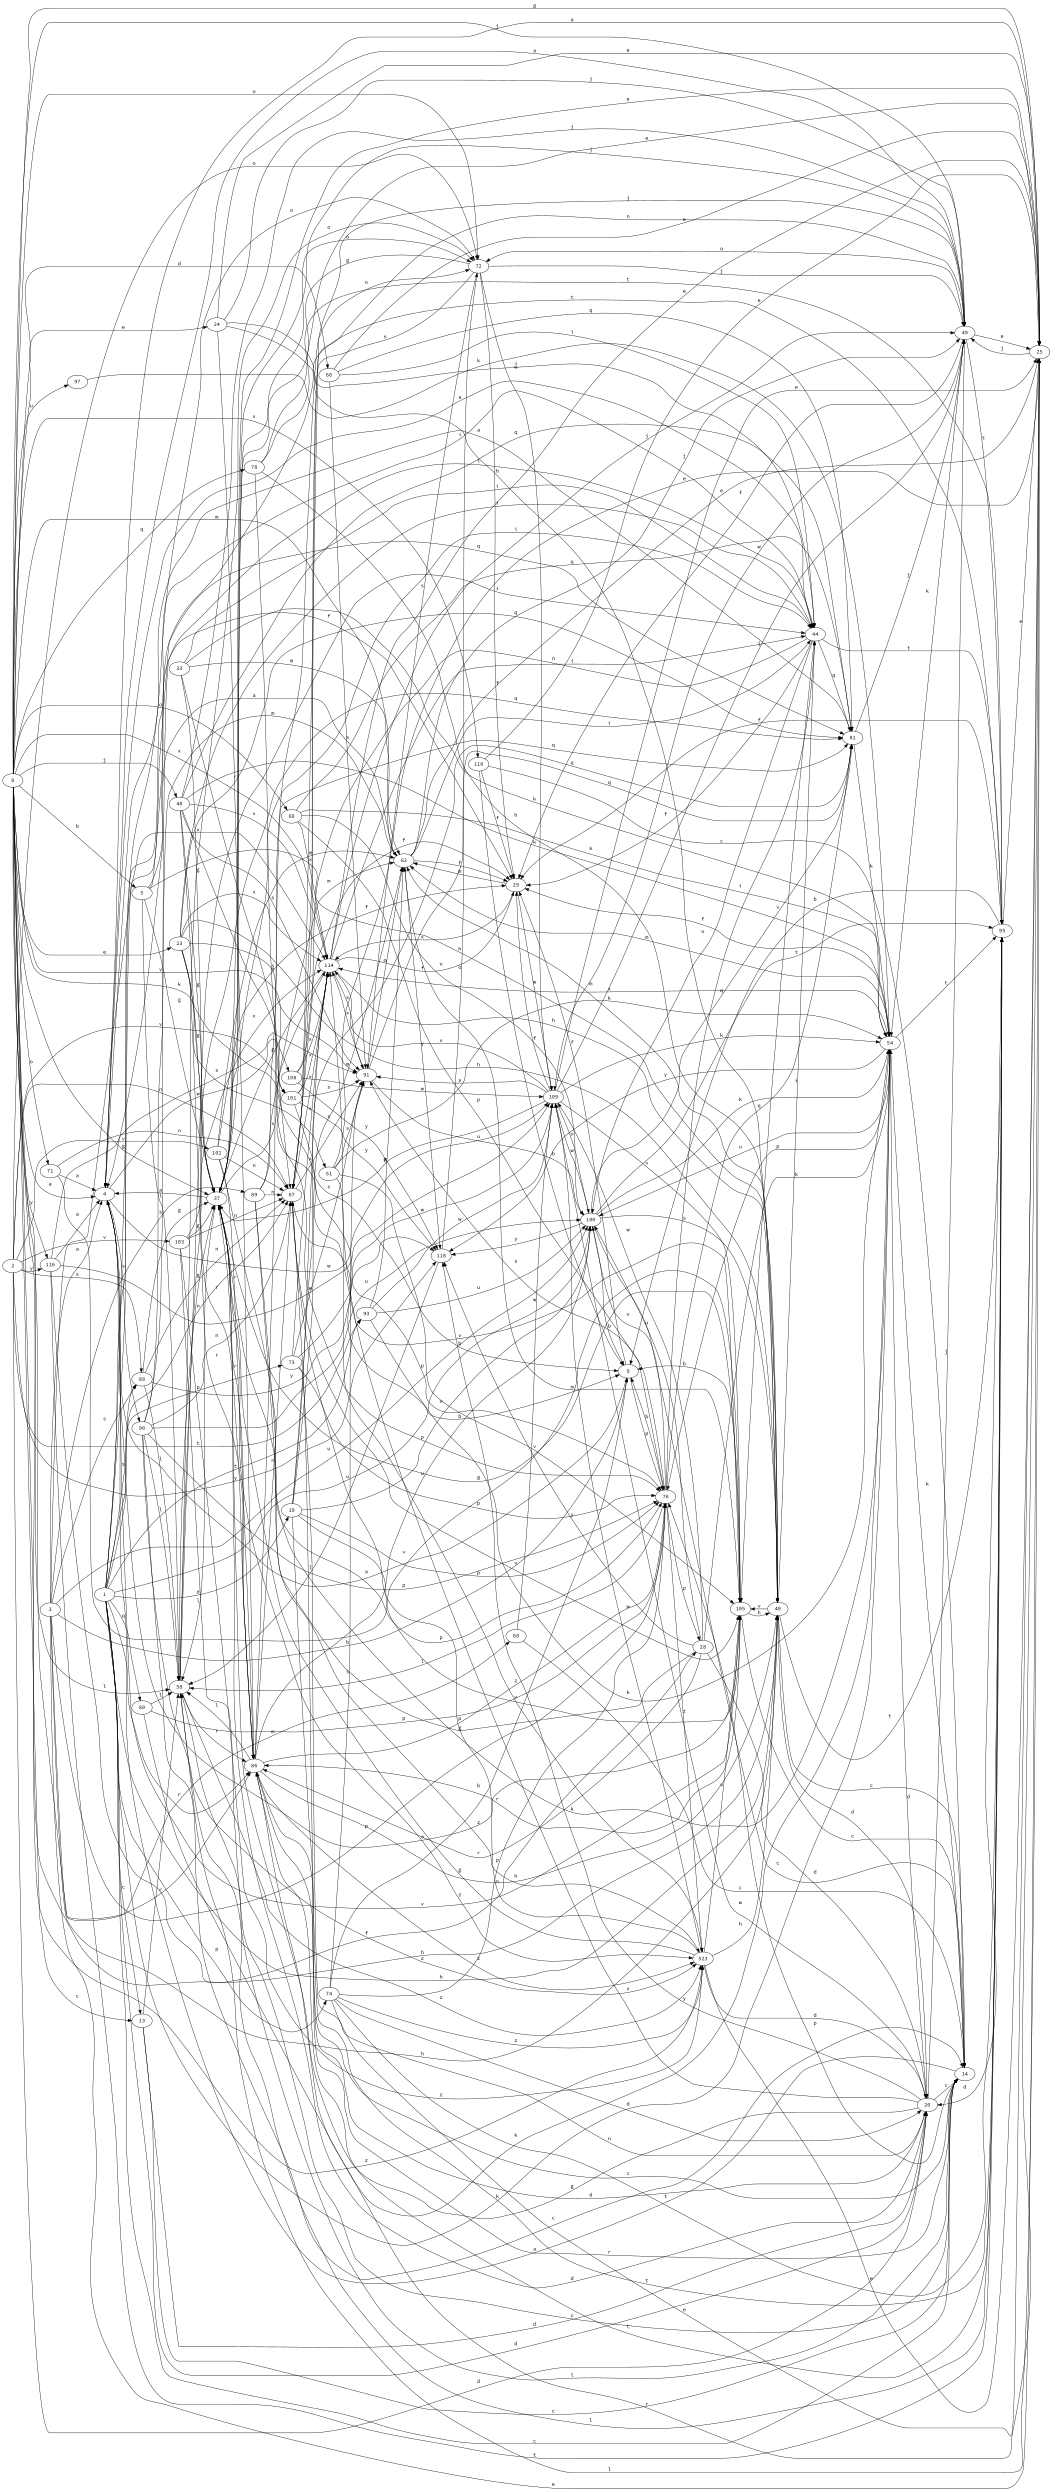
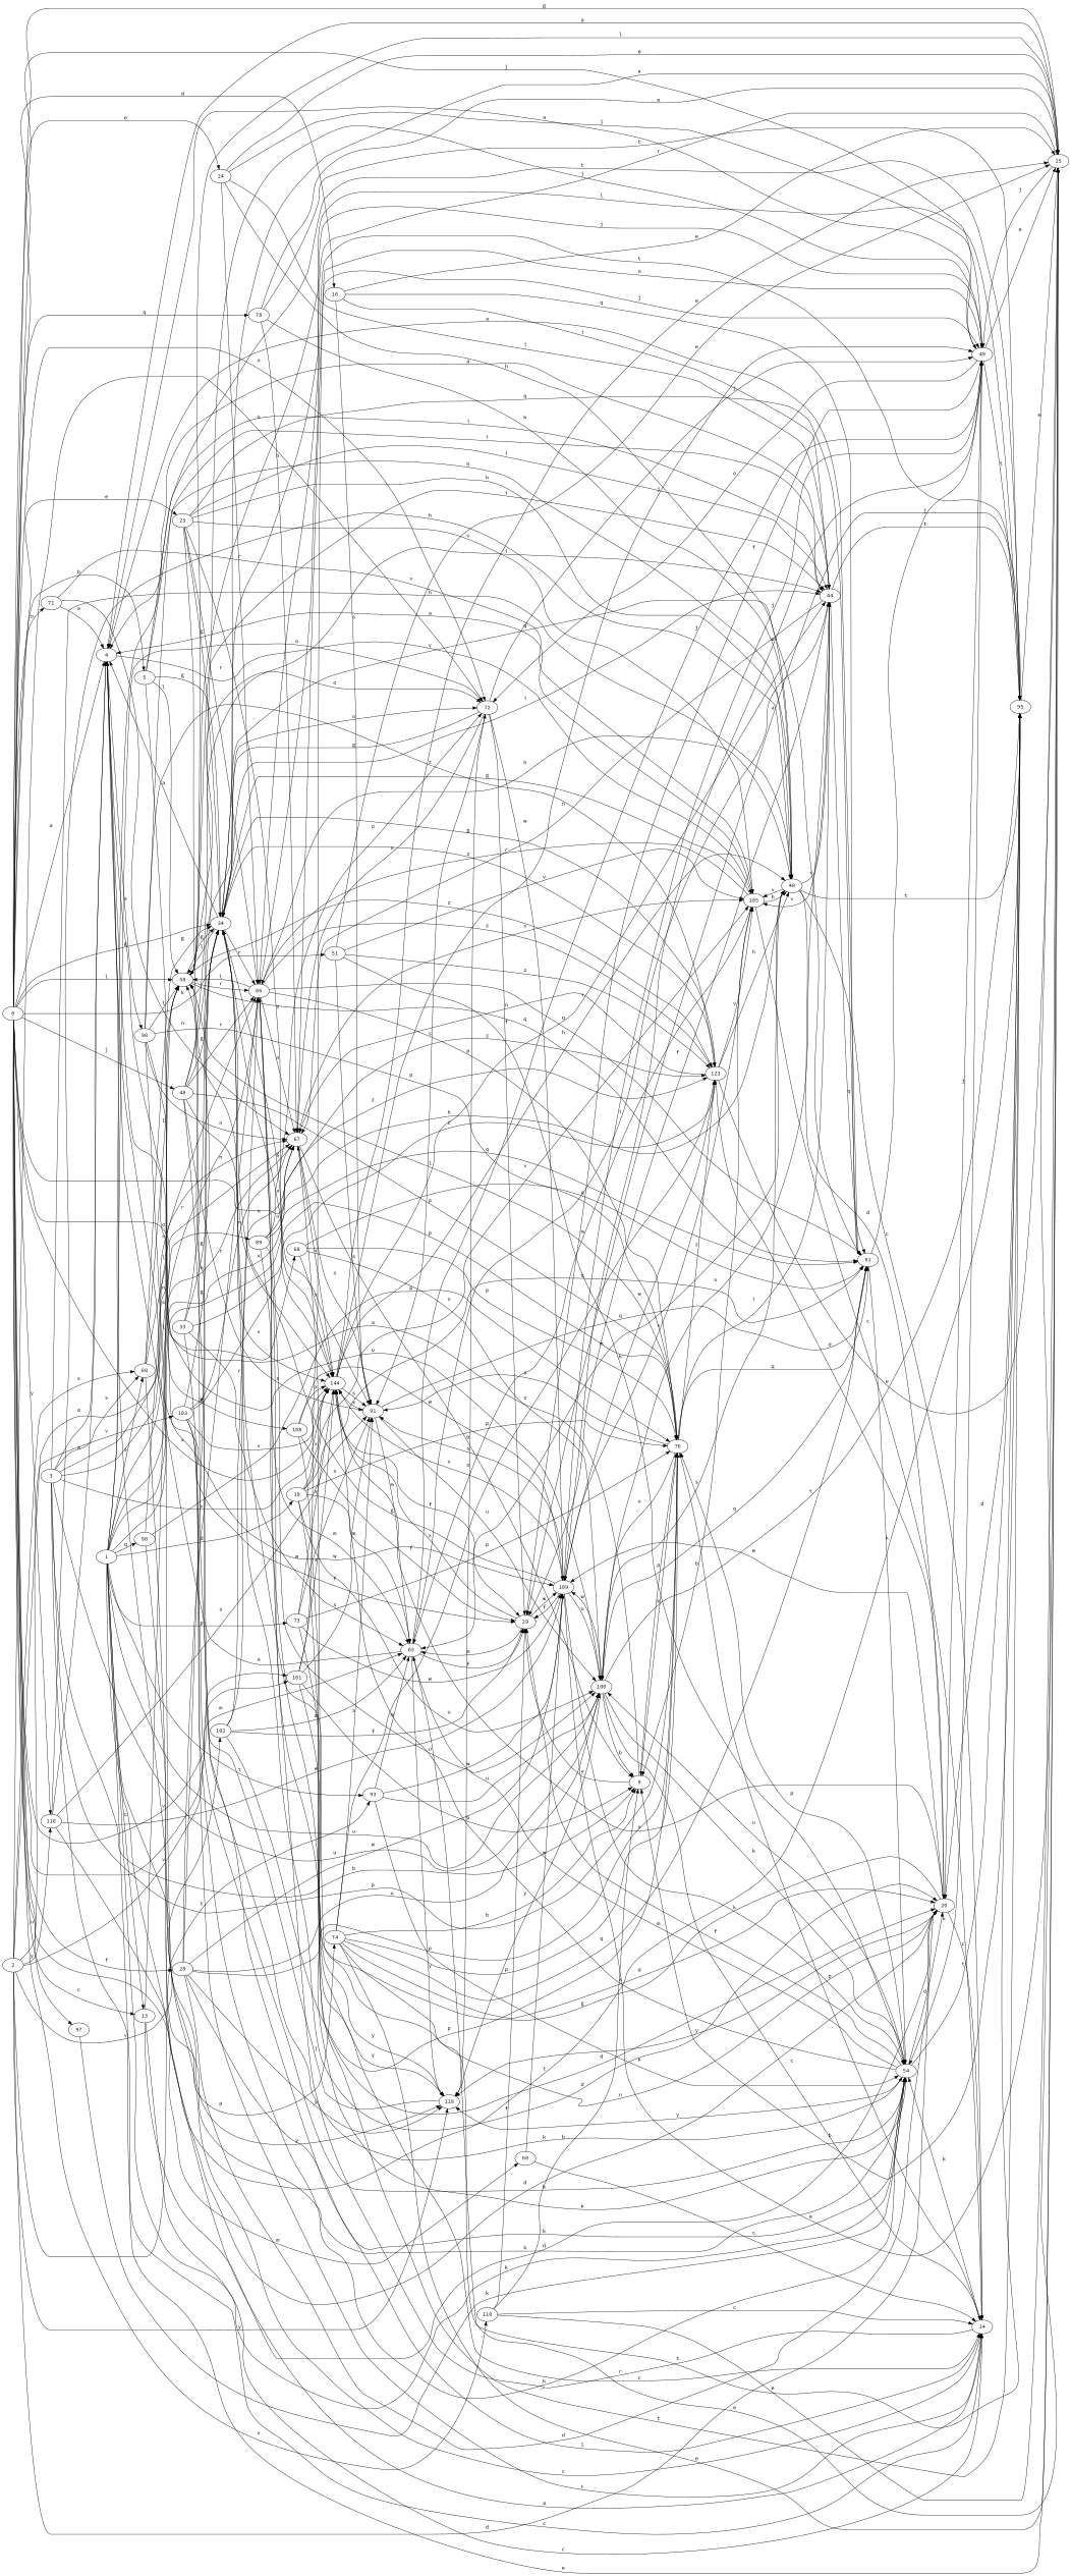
  strict digraph {
    fontname="Source Code Pro"
    rankdir=LR
    node [fontname="Source Code Pro"]
    edge [fontname="Source Code Pro"]
    0
    4
    5
    13
-   16 [label=66]
+   16
    23
    24
    28
-   34 [label=37]
+   34
    48
    49
    51
    58
    60
    63
    68
    71
    72
    78
    97
    101
    110
-   114
+   114 [label=144]
    116
-   123 [label=523]
+   123
    25
    90
    105
    108
    109
    40
    29
    95
    14
    20
    44
    81
    91
    86
    54
    100
    118
    76
    33
    67
    9
    1
    19
    73
    74
    80
    88
    93
    2
    102
    103
    3
    89
    0 -> 4 [label=a]
    0 -> 5 [label=b]
    0 -> 13 [label=c]
    0 -> 16 [label=d]
    0 -> 23 [label=e]
    0 -> 24 [label=e]
    0 -> 28 [label=f]
    0 -> 34 [label=g]
    0 -> 48 [label=j]
    0 -> 49 [label=j]
    0 -> 51 [label=k]
    0 -> 58 [label=l]
    0 -> 60 [label=m]
    0 -> 63 [label=m]
    0 -> 68 [label=o]
    0 -> 71 [label=o]
    0 -> 72 [label=o]
    0 -> 78 [label=q]
    0 -> 97 [label=u]
    0 -> 101 [label=v]
    0 -> 110 [label=x]
    0 -> 114 [label=x]
    0 -> 116 [label=y]
    0 -> 123 [label=z]
    0 -> 25 [label=g]
    4 -> 90 [label=s]
    4 -> 105 [label=v]
    4 -> 108 [label=w]
    4 -> 109 [label=w]
    5 -> 34 [label=g]
    5 -> 58 [label=l]
    5 -> 40 [label=h]
    5 -> 29 [label=f]
    5 -> 95 [label=t]
    13 -> 58 [label=l]
    13 -> 14 [label=c]
    13 -> 20 [label=d]
    16 -> 25 [label=e]
    16 -> 44 [label=i]
    16 -> 81 [label=q]
    16 -> 91 [label=s]
    23 -> 34 [label=g]
    23 -> 114 [label=x]
    23 -> 105 [label=v]
    23 -> 40 [label=h]
    23 -> 44 [label=i]
    23 -> 81 [label=q]
    23 -> 91 [label=s]
    23 -> 86 [label=r]
    24 -> 49 [label=j]
    24 -> 25 [label=e]
    24 -> 40 [label=h]
    24 -> 44 [label=i]
    24 -> 86 [label=r]
    28 -> 34 [label=g]
    28 -> 109 [label=w]
    28 -> 20 [label=d]
    28 -> 86 [label=r]
    28 -> 54 [label=k]
    28 -> 100 [label=u]
    28 -> 118 [label=y]
-   76 -> 28 [label=p]
+   28 -> 76 [label=p]
    34 -> 4 [label=a]
    34 -> 49 [label=j]
    34 -> 58 [label=l]
    34 -> 72 [label=o]
    34 -> 114 [label=x]
    34 -> 123 [label=z]
    34 -> 25 [label=e]
    34 -> 20 [label=d]
    34 -> 44 [label=i]
    34 -> 86 [label=r]
    48 -> 34 [label=g]
    48 -> 49 [label=j]
    48 -> 114 [label=x]
    48 -> 81 [label=q]
    48 -> 91 [label=s]
    48 -> 86 [label=r]
    48 -> 54 [label=k]
    48 -> 76 [label=p]
    49 -> 4 [label=a]
    49 -> 72 [label=o]
    49 -> 25 [label=e]
    49 -> 109 [label=w]
    49 -> 29 [label=f]
    49 -> 95 [label=t]
    49 -> 54 [label=k]
    49 -> 67 [label=n]
    51 -> 123 [label=z]
    51 -> 25 [label=e]
    51 -> 105 [label=v]
    51 -> 91 [label=s]
    51 -> 54 [label=k]
    58 -> 34 [label=g]
    58 -> 72 [label=o]
    58 -> 123 [label=z]
    58 -> 44 [label=i]
    58 -> 81 [label=q]
    58 -> 86 [label=r]
    60 -> 109 [label=w]
    60 -> 14 [label=c]
    63 -> 4 [label=a]
    63 -> 49 [label=j]
    63 -> 25 [label=e]
    63 -> 29 [label=f]
    63 -> 44 [label=i]
    63 -> 118 [label=y]
    68 -> 114 [label=x]
    68 -> 81 [label=q]
-   68 -> 54 [label=k]
+   103 -> 54 [label=k]
    68 -> 100 [label=u]
    68 -> 76 [label=p]
    71 -> 4 [label=a]
    71 -> 105 [label=v]
    71 -> 67 [label=n]
    72 -> 34 [label=g]
    72 -> 49 [label=j]
    72 -> 109 [label=w]
    72 -> 29 [label=f]
    72 -> 91 [label=s]
    72 -> 67 [label=n]
    78 -> 25 [label=e]
    78 -> 40 [label=h]
    78 -> 95 [label=t]
    78 -> 67 [label=n]
    97 -> 54 [label=k]
    101 -> 49 [label=j]
    101 -> 114 [label=x]
    101 -> 91 [label=s]
    101 -> 118 [label=y]
    101 -> 9 [label=b]
    110 -> 25 [label=e]
    110 -> 29 [label=f]
    110 -> 14 [label=c]
    110 -> 9 [label=b]
    114 -> 34 [label=g]
    114 -> 49 [label=j]
    114 -> 25 [label=e]
    114 -> 40 [label=h]
    114 -> 29 [label=f]
    114 -> 44 [label=i]
    114 -> 91 [label=s]
    116 -> 4 [label=a]
    116 -> 109 [label=w]
    116 -> 40 [label=h]
    116 -> 95 [label=t]
    116 -> 91 [label=s]
    123 -> 34 [label=g]
    123 -> 25 [label=e]
    123 -> 105 [label=v]
    123 -> 109 [label=w]
    123 -> 40 [label=h]
    123 -> 20 [label=d]
    123 -> 67 [label=n]
    25 -> 4 [label=a]
    25 -> 49 [label=j]
    25 -> 58 [label=l]
    25 -> 86 [label=r]
    90 -> 58 [label=l]
-   90 -> 63 [label=m]
    90 -> 123 [label=z]
    90 -> 14 [label=c]
    90 -> 44 [label=i]
    90 -> 100 [label=u]
    90 -> 76 [label=p]
    90 -> 67 [label=n]
    105 -> 4 [label=a]
    105 -> 34 [label=g]
    105 -> 63 [label=m]
    105 -> 40 [label=h]
    105 -> 14 [label=c]
    105 -> 86 [label=r]
    105 -> 9 [label=b]
    108 -> 114 [label=x]
    108 -> 109 [label=w]
    108 -> 29 [label=f]
    108 -> 118 [label=y]
    109 -> 34 [label=g]
    109 -> 49 [label=j]
    109 -> 114 [label=x]
    109 -> 25 [label=e]
    109 -> 105 [label=v]
    109 -> 29 [label=f]
    109 -> 91 [label=s]
    109 -> 54 [label=k]
    109 -> 100 [label=u]
    40 -> 63 [label=m]
    40 -> 105 [label=v]
    40 -> 95 [label=t]
    40 -> 14 [label=c]
    40 -> 20 [label=d]
    40 -> 44 [label=i]
    29 -> 63 [label=m]
    29 -> 114 [label=x]
    29 -> 109 [label=w]
    95 -> 58 [label=l]
    95 -> 25 [label=e]
    95 -> 29 [label=f]
    95 -> 20 [label=d]
    95 -> 9 [label=b]
    14 -> 4 [label=a]
    14 -> 58 [label=l]
    14 -> 86 [label=r]
    14 -> 54 [label=k]
    14 -> 76 [label=p]
    20 -> 34 [label=g]
    20 -> 49 [label=j]
    20 -> 114 [label=x]
    20 -> 109 [label=w]
    20 -> 14 [label=c]
    20 -> 118 [label=y]
    20 -> 67 [label=n]
    44 -> 4 [label=a]
    44 -> 105 [label=v]
    44 -> 29 [label=f]
    44 -> 95 [label=t]
    44 -> 81 [label=q]
    44 -> 100 [label=u]
    44 -> 67 [label=n]
    81 -> 4 [label=a]
    81 -> 49 [label=j]
    81 -> 54 [label=k]
    91 -> 63 [label=m]
    91 -> 114 [label=x]
    91 -> 81 [label=q]
    91 -> 100 [label=u]
    86 -> 58 [label=l]
    86 -> 123 [label=z]
    86 -> 40 [label=h]
    86 -> 95 [label=t]
    86 -> 20 [label=d]
    86 -> 81 [label=q]
    86 -> 100 [label=u]
    86 -> 76 [label=p]
    86 -> 67 [label=n]
    54 -> 63 [label=m]
    54 -> 114 [label=x]
    54 -> 29 [label=f]
    54 -> 95 [label=t]
    54 -> 20 [label=d]
    54 -> 100 [label=u]
    54 -> 118 [label=y]
    54 -> 76 [label=p]
    100 -> 109 [label=w]
    100 -> 40 [label=s]
    100 -> 95 [label=t]
    100 -> 14 [label=c]
    100 -> 81 [label=q]
    100 -> 54 [label=k]
    100 -> 118 [label=y]
    100 -> 9 [label=b]
    118 -> 58 [label=l]
    118 -> 72 [label=o]
    76 -> 58 [label=l]
    76 -> 123 [label=z]
    76 -> 44 [label=i]
    76 -> 81 [label=q]
    76 -> 91 [label=s]
    76 -> 100 [label=u]
    76 -> 9 [label=b]
    33 -> 34 [label=g]
    33 -> 63 [label=m]
    33 -> 44 [label=i]
    33 -> 54 [label=k]
    33 -> 76 [label=p]
    67 -> 114 [label=x]
    67 -> 105 [label=v]
    67 -> 91 [label=s]
    67 -> 9 [label=b]
    9 -> 4 [label=a]
    9 -> 29 [label=f]
    9 -> 76 [label=p]
    1 -> 13 [label=c]
    1 -> 72 [label=o]
    1 -> 40 [label=h]
    1 -> 14 [label=c]
    1 -> 20 [label=d]
    1 -> 44 [label=i]
    1 -> 81 [label=q]
    1 -> 86 [label=r]
    1 -> 54 [label=k]
    1 -> 100 [label=u]
    1 -> 67 [label=n]
    1 -> 19 [label=d]
    1 -> 73 [label=p]
    1 -> 74 [label=p]
    1 -> 80 [label=q]
    1 -> 88 [label=s]
    1 -> 93 [label=t]
    19 -> 63 [label=m]
    19 -> 114 [label=x]
    19 -> 105 [label=v]
    19 -> 14 [label=c]
    19 -> 81 [label=q]
    19 -> 100 [label=u]
    19 -> 76 [label=p]
    73 -> 114 [label=x]
    73 -> 109 [label=w]
    73 -> 95 [label=t]
    73 -> 91 [label=s]
    73 -> 76 [label=p]
    74 -> 123 [label=z]
    74 -> 25 [label=e]
    74 -> 95 [label=t]
    74 -> 20 [label=d]
+   74 -> 81 [label=q]
    74 -> 91 [label=s]
    74 -> 76 [label=p]
    74 -> 9 [label=b]
    80 -> 58 [label=l]
    80 -> 54 [label=k]
    80 -> 76 [label=p]
    88 -> 34 [label=g]
    88 -> 58 [label=l]
    88 -> 118 [label=y]
    88 -> 67 [label=n]
    93 -> 63 [label=m]
    93 -> 109 [label=w]
    93 -> 54 [label=k]
    93 -> 100 [label=u]
    2 -> 72 [label=o]
    2 -> 101 [label=v]
    2 -> 116 [label=y]
    2 -> 20 [label=d]
    2 -> 118 [label=y]
    2 -> 67 [label=n]
    2 -> 88 [label=s]
    2 -> 93 [label=t]
    2 -> 102 [label=v]
    2 -> 103 [label=v]
    102 -> 63 [label=m]
    102 -> 29 [label=f]
    102 -> 86 [label=r]
    102 -> 76 [label=p]
    102 -> 67 [label=n]
    103 -> 34 [label=g]
    103 -> 114 [label=x]
    103 -> 123 [label=z]
    103 -> 14 [label=c]
    103 -> 67 [label=n]
    3 -> 4 [label=a]
    3 -> 114 [label=x]
    3 -> 25 [label=e]
    3 -> 40 [label=h]
    3 -> 86 [label=r]
    3 -> 100 [label=u]
    3 -> 76 [label=p]
    3 -> 9 [label=b]
    3 -> 88 [label=s]
    3 -> 89 [label=s]
    89 -> 63 [label=m]
    89 -> 72 [label=o]
    89 -> 123 [label=z]
    89 -> 54 [label=k]
    89 -> 67 [label=n]
  }
